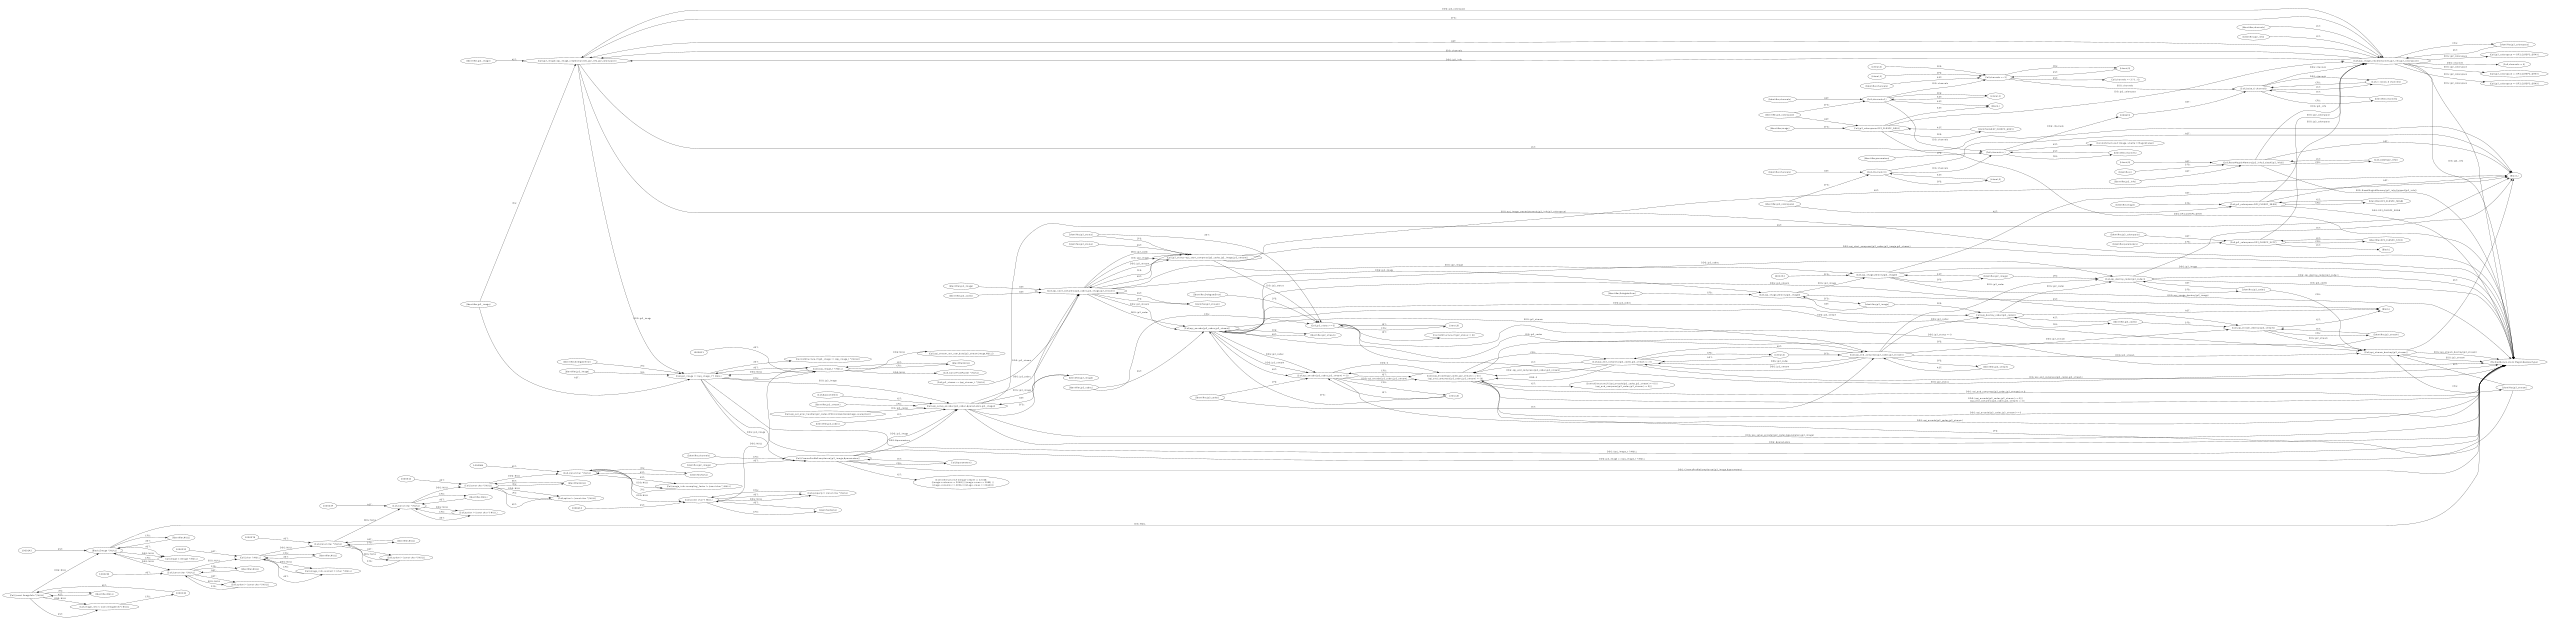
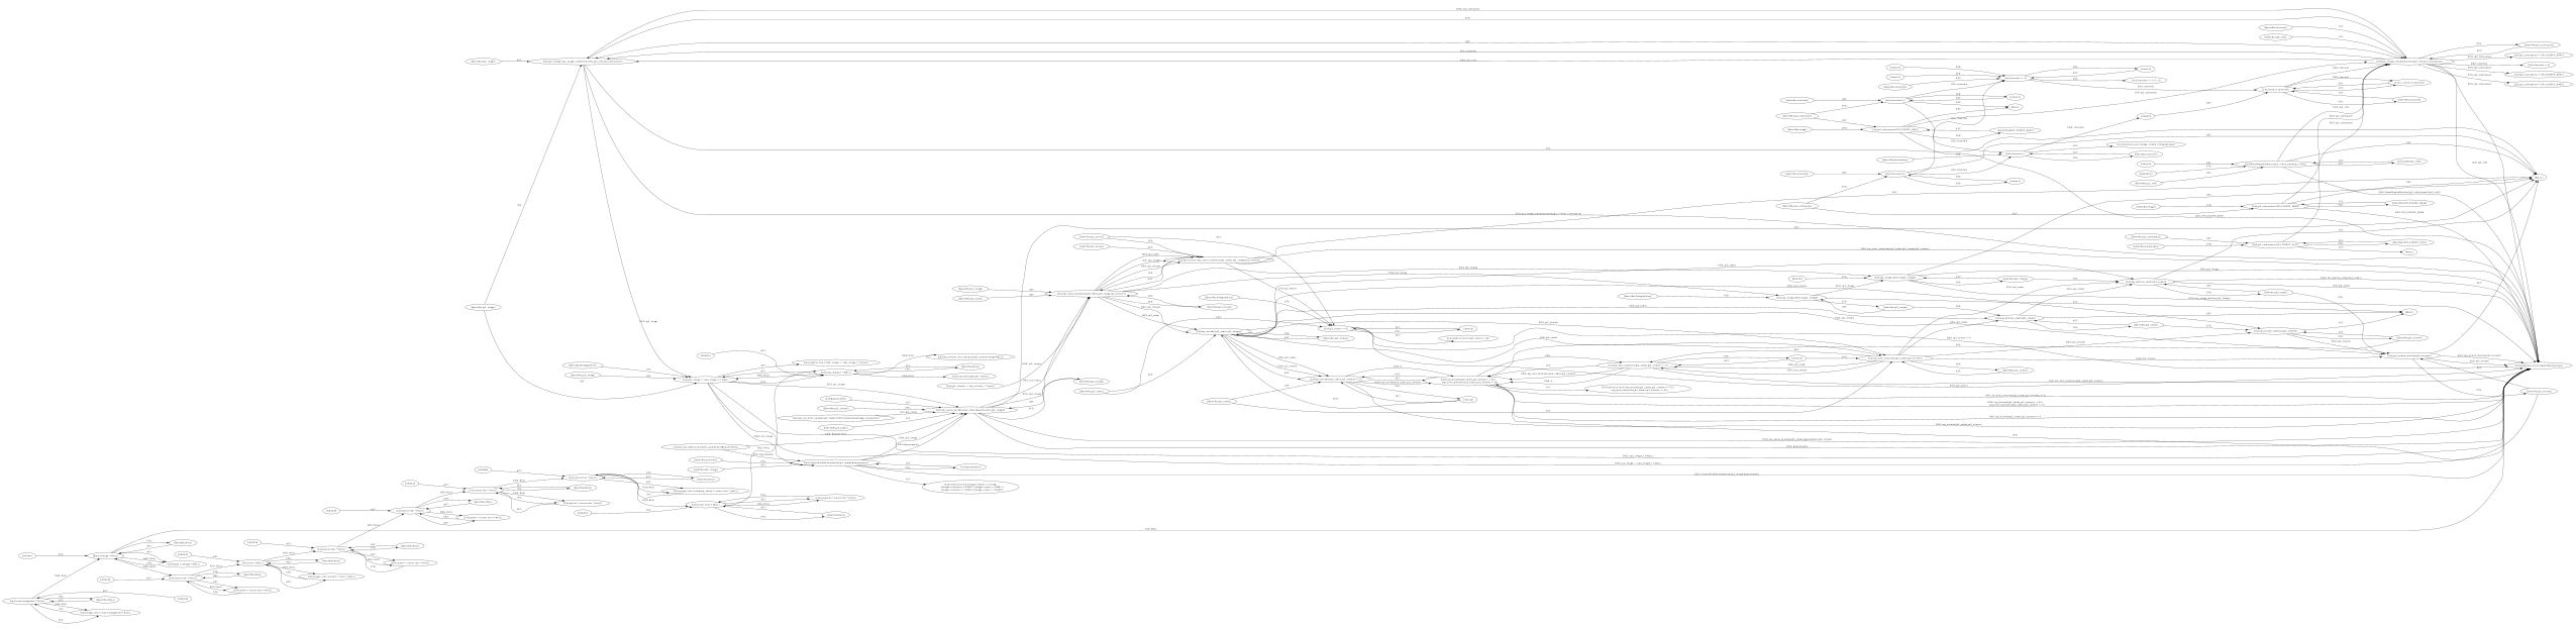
  digraph {
    fontname="IBM Plex Sans"
    rankdir=LR
    node [fontname="IBM Plex Sans"]
    edge [fontname="IBM Plex Sans"]
    n1 [label="(Call,jp2_image == (opj_image_t *) NULL)"]
    n2 [label="(Call,(opj_image_t *) NULL)"]
    n3 [label="(Call,CinemaProfileCompliance(jp2_image,&parameters))"]
    n4 [label="(Call,opj_setup_encoder(jp2_codec,&parameters,jp2_image))"]
    n5 [label="(MethodReturn,static MagickBooleanType)"]
    n6 [label="(ControlStructure,if (jp2_image == (opj_image_t *) NULL))"]
    n7 [label="(Call,opj_stream_set_user_data(jp2_stream,image,NULL))"]
    n8 [label="(Identifier,NULL)"]
    n9 [label="(Call,(const PixelPacket *) NULL)"]
    n10 [label="(ControlStructure,if ((image->depth == 12) &&\n      ((image->columns == 2048) || (image->rows == 1080) ||\n       (image->columns == 4096) || (image->rows == 2160))))"]
    n11 [label="(Call,&parameters)"]
    n12 [label="(Block,)"]
    n13 [label="(Call,opj_start_compress(jp2_codec,jp2_image,jp2_stream))"]
    n14 [label="(Identifier,jp2_image)"]
    n15 [label="(Call,jp2_image=opj_image_create(channels,jp2_info,jp2_colorspace))"]
    n16 [label="(Call,opj_image_create(channels,jp2_info,jp2_colorspace))"]
    n17 [label="(Call,jp2_colorspace == OPJ_CLRSPC_GRAY)"]
    n18 [label="(Call,jp2_colorspace == OPJ_CLRSPC_GRAY)"]
    n19 [label="(Identifier,jp2_colorspace)"]
    n20 [label="(Call,jp2_colorspace == OPJ_CLRSPC_GRAY)"]
    n21 [label="(Call,channels == 4)"]
    n22 [label="(Call,(ssize_t) channels)"]
    n23 [label="(Call,i < (ssize_t) channels)"]
    n24 [label="(Identifier,channels)"]
    n25 [label="(Call,channels == 3)"]
    n26 [label="(Call,channels == 3 ? 1 : 0)"]
    n27 [label="(Literal,3)"]
    n28 [label="(Call,channels=1)"]
    n29 [label="(Call,channels++)"]
    n30 [label="(Block,)"]
    n31 [label="(Literal,1)"]
    n32 [label="(ControlStructure,if (image->matte != MagickFalse))"]
    n33 [label="(Identifier,channels)"]
    1000692
    n35 [label="(Call,channels=3)"]
    n36 [label="(Literal,3)"]
    n37 [label="(Call,ResetMagickMemory(jp2_info,0,sizeof(jp2_info)))"]
    n38 [label="(Call,sizeof(jp2_info))"]
    n39 [label="(Call,jp2_colorspace=OPJ_CLRSPC_SRGB)"]
    n40 [label="(Identifier,OPJ_CLRSPC_SRGB)"]
    n41 [label="(Call,jp2_colorspace=OPJ_CLRSPC_SYCC)"]
    n42 [label="(Block,)"]
    n43 [label="(Identifier,OPJ_CLRSPC_SYCC)"]
    n44 [label="(Call,jp2_colorspace=OPJ_CLRSPC_GRAY)"]
    n45 [label="(Identifier,GRAY_CLRSPC_GRAY)"]
    n46 [label="(Call,(const char *) NULL)"]
    n47 [label="(Call,property != (const char *) NULL)"]
    n48 [label="(Identifier,NULL)"]
    n49 [label="(Call,(const char *) NULL)"]
    n50 [label="(Identifier,NULL)"]
    n51 [label="(Call,image_info->sampling_factor != (const char *) NULL)"]
    n52 [label="(Call,(const char *) NULL)"]
    n53 [label="(Call,option != (const char *) NULL)"]
    n54 [label="(Identifier,NULL)"]
    n55 [label="(Call,(const char *) NULL)"]
    n56 [label="(Call,option != (const char *) NULL)"]
    n57 [label="(Identifier,NULL)"]
    n58 [label="(Call,(const char *) NULL)"]
    n59 [label="(Call,option != (const char *) NULL)"]
    n60 [label="(Identifier,NULL)"]
    n61 [label="(Call,(char *) NULL)"]
    n62 [label="(Identifier,NULL)"]
    n63 [label="(Call,image_info->extract != (char *) NULL)"]
    n64 [label="(Call,(const char *) NULL)"]
    n65 [label="(Call,option != (const char *) NULL)"]
    n66 [label="(Identifier,NULL)"]
    n67 [label="(Block,(Image *) NULL)"]
    n68 [label="(Identifier,NULL)"]
    n69 [label="(Call,image != (Image *) NULL)"]
    n70 [label="(Call,(const ImageInfo *) NULL)"]
    n71 [label="(Identifier,NULL)"]
    n72 [label="(Call,image_info != (const ImageInfo *) NULL)"]
    n73 [label="(Call,jp2_status=opj_start_compress(jp2_codec,jp2_image,jp2_stream))"]
    n74 [label="(Call,opj_encode(jp2_codec,jp2_stream))"]
    n75 [label="(Call,opj_image_destroy(jp2_image))"]
    n76 [label="(Call,opj_image_destroy(jp2_image))"]
    n77 [label="(Identifier,jp2_stream)"]
    n78 [label="(Call,jp2_status == 0)"]
    n79 [label="(Call,opj_encode(jp2_codec,jp2_stream) == 0)"]
    n80 [label="(Call,opj_end_compress(jp2_codec,jp2_stream))"]
    n81 [label="(Call,opj_stream_destroy(jp2_stream))"]
    n82 [label="(Call,opj_stream_destroy(jp2_stream))"]
    n83 [label="(Call,opj_destroy_codec(jp2_codec))"]
    n84 [label="(Call,opj_destroy_codec(jp2_codec))"]
    n85 [label="(Identifier,jp2_stream)"]
    n86 [label="(Block,)"]
    n87 [label="(Identifier,jp2_image)"]
    n88 [label="(Identifier,jp2_image)"]
    n89 [label="(ControlStructure,if (jp2_status == 0))"]
    n90 [label="(Literal,0)"]
    n91 [label="(Call,(opj_encode(jp2_codec,jp2_stream) == 0) ||\n      (opj_end_compress(jp2_codec,jp2_stream) == 0))"]
    n92 [label="(Literal,0)"]
    n93 [label="(Call,opj_end_compress(jp2_codec,jp2_stream) == 0)"]
    n94 [label="(Identifier,jp2_stream)"]
    n95 [label="(Identifier,jp2_stream)"]
    n96 [label="(Identifier,jp2_stream)"]
    n97 [label="(Identifier,jp2_codec)"]
    n98 [label="(Identifier,jp2_codec)"]
    n99 [label="(ControlStructure,if ((opj_encode(jp2_codec,jp2_stream) == 0) ||\n      (opj_end_compress(jp2_codec,jp2_stream) == 0)))"]
    n100 [label="(Literal,0)"]
    n101 [label="(Literal,0)"]
    n102 [label="(Identifier,jp2_codec)"]
    n103 [label="(Call,jp2_stream == (opj_stream_t *) NULL)"]
    n104 [label="(Identifier,jp2_colorspace)"]
    n105 [label="(Call,&parameters)"]
    n106 [label="(Identifier,jp2_stream)"]
    n107 [label="(Identifier,channels)"]
    n108 [label="(Identifier,DelegateError)"]
    n109 [label="(Identifier,jp2_image)"]
    n110 [label="(Identifier,jp2_codec)"]
    n111 [label="(Identifier,image)"]
    n112 [label="(Identifier,jp2_colorspace)"]
    n113 [label="(Identifier,jp2_image)"]
    n114 [label="(Identifier,DelegateError)"]
    n115 [label="(Literal,1)"]
    n116 [label="(Call,opj_set_error_handler(jp2_codec,JP2ErrorHandler,&image->exception))"]
    n117 [label="(Identifier,jp2_colorspace)"]
+   n118 [label="(Call,opj_set_default_encoder_parameters(&parameters))"]
    n119 [label="(Identifier,jp2_image)"]
    n120 [label="(Identifier,jp2_codec)"]
    n121 [label="(Identifier,jp2_image)"]
    n122 [label="(Identifier,image)"]
    n123 [label="(Identifier,channels)"]
    n124 [label="(Identifier,jp2_image)"]
    n125 [label="(Identifier,jp2_status)"]
    n126 [label="(Identifier,channels)"]
    n127 [label="(Identifier,channels)"]
    n128 [label="(Identifier,jp2_status)"]
    n129 [label="(Identifier,jp2_codec)"]
    n130 [label="(Identifier,channels)"]
    n131 [label="(Identifier,jp2_info)"]
    n132 [label="(Identifier,jp2_info)"]
    n133 [label="(Identifier,parameters)"]
    n134 [label="(Identifier,DelegateError)"]
    n135 [label="(Identifier,parameters)"]
    n136 [label="(Identifier,i)"]
    n137 [label="(Literal,0)"]
    1000811
    1000610
    1000584
    1000516
    1000449
    1000378
    1000292
    1000232
    1000142
    1000130
    1001294
    n1 -> n2 [label="CFG: "]
    n1 -> n3 [label="DDG: jp2_image"]
    n1 -> n4 [label="DDG: jp2_image"]
    n1 -> n5 [label="DDG: (opj_image_t *) NULL"]
    n1 -> n5 [label="DDG: jp2_image == (opj_image_t *) NULL"]
    n1 -> n6 [label="AST: "]
    n2 -> n1 [label="AST: "]
    n2 -> n1 [label="DDG: NULL"]
    n2 -> n7 [label="DDG: NULL"]
    n2 -> n8 [label="CFG: "]
    n2 -> n9 [label="DDG: NULL"]
    n3 -> n4 [label="DDG: &parameters"]
    n3 -> n4 [label="DDG: jp2_image"]
    n3 -> n5 [label="DDG: CinemaProfileCompliance(jp2_image,&parameters)"]
    n3 -> n10 [label="AST: "]
    n3 -> n11 [label="CFG: "]
    n4 -> n5 [label="DDG: &parameters"]
    n4 -> n5 [label="DDG: opj_setup_encoder(jp2_codec,&parameters,jp2_image)"]
    n4 -> n12 [label="AST: "]
    n4 -> n13 [label="DDG: jp2_codec"]
    n4 -> n13 [label="DDG: jp2_image"]
    n4 -> n14 [label="CFG: "]
    n8 -> n2 [label="AST: "]
    n11 -> n3 [label="AST: "]
    n13 -> n73 [label="AST: "]
    n13 -> n73 [label="DDG: jp2_codec"]
    n13 -> n73 [label="DDG: jp2_image"]
    n13 -> n73 [label="DDG: jp2_stream"]
    n13 -> n74 [label="DDG: jp2_codec"]
    n13 -> n74 [label="DDG: jp2_stream"]
    n13 -> n75 [label="DDG: jp2_image"]
    n13 -> n76 [label="DDG: jp2_image"]
    n13 -> n77 [label="CFG: "]
    n14 -> n4 [label="AST: "]
    n15 -> n1 [label="DDG: jp2_image"]
    n15 -> n5 [label="DDG: opj_image_create(channels,jp2_info,jp2_colorspace)"]
    n15 -> n12 [label="AST: "]
    n15 -> n16 [label="CFG: "]
    n16 -> n5 [label="DDG: jp2_info"]
    n16 -> n5 [label="DDG: jp2_colorspace"]
    n16 -> n15 [label="AST: "]
    n16 -> n15 [label="DDG: channels"]
    n16 -> n15 [label="DDG: jp2_info"]
    n16 -> n15 [label="DDG: jp2_colorspace"]
    n16 -> n17 [label="DDG: jp2_colorspace"]
    n16 -> n18 [label="DDG: jp2_colorspace"]
    n16 -> n19 [label="CFG: "]
    n16 -> n20 [label="DDG: jp2_colorspace"]
    n16 -> n21 [label="DDG: channels"]
    n19 -> n16 [label="AST: "]
    n22 -> n16 [label="DDG: channels"]
    n22 -> n23 [label="AST: "]
    n22 -> n23 [label="DDG: channels"]
    n22 -> n24 [label="CFG: "]
    n23 -> n22 [label="CFG: "]
    n24 -> n22 [label="AST: "]
    n25 -> n22 [label="DDG: channels"]
    n25 -> n26 [label="AST: "]
    n25 -> n27 [label="CFG: "]
    n27 -> n25 [label="AST: "]
    n28 -> n25 [label="DDG: channels"]
    n28 -> n29 [label="DDG: channels"]
    n28 -> n30 [label="AST: "]
    n28 -> n31 [label="CFG: "]
    n29 -> n32 [label="AST: "]
    n29 -> n33 [label="CFG: "]
    n29 -> 1000692 [label="DDG: channels"]
    n31 -> n28 [label="AST: "]
    n33 -> n29 [label="AST: "]
    1000692 -> n22 [label="AST: "]
    n35 -> n12 [label="AST: "]
+   n35 -> n25 [label="DDG: channels"]
    n35 -> n29 [label="DDG: channels"]
    n35 -> n36 [label="CFG: "]
    n36 -> n35 [label="AST: "]
    n37 -> n5 [label="DDG: ResetMagickMemory(jp2_info,0,sizeof(jp2_info))"]
    n37 -> n12 [label="AST: "]
    n37 -> n16 [label="DDG: jp2_info"]
    n37 -> n38 [label="CFG: "]
    n38 -> n37 [label="AST: "]
    n39 -> n5 [label="DDG: OPJ_CLRSPC_SRGB"]
    n39 -> n12 [label="AST: "]
    n39 -> n16 [label="DDG: jp2_colorspace"]
    n39 -> n40 [label="CFG: "]
    n40 -> n39 [label="AST: "]
    n41 -> n16 [label="DDG: jp2_colorspace"]
    n41 -> n42 [label="AST: "]
    n41 -> n43 [label="CFG: "]
    n43 -> n41 [label="AST: "]
    n44 -> n5 [label="DDG: OPJ_CLRSPC_GRAY"]
    n44 -> n16 [label="DDG: jp2_colorspace"]
    n44 -> n30 [label="AST: "]
    n44 -> n45 [label="CFG: "]
    n45 -> n44 [label="AST: "]
    n46 -> n2 [label="DDG: NULL"]
    n46 -> n47 [label="AST: "]
    n46 -> n47 [label="DDG: NULL"]
    n46 -> n48 [label="CFG: "]
    n47 -> n46 [label="CFG: "]
    n48 -> n46 [label="AST: "]
    n49 -> n46 [label="DDG: NULL"]
    n49 -> n50 [label="CFG: "]
    n49 -> n51 [label="AST: "]
    n49 -> n51 [label="DDG: NULL"]
    n50 -> n49 [label="AST: "]
    n51 -> n49 [label="CFG: "]
    n52 -> n49 [label="DDG: NULL"]
    n52 -> n53 [label="AST: "]
    n52 -> n53 [label="DDG: NULL"]
    n52 -> n54 [label="CFG: "]
    n53 -> n52 [label="CFG: "]
    n54 -> n52 [label="AST: "]
    n55 -> n52 [label="DDG: NULL"]
    n55 -> n56 [label="AST: "]
    n55 -> n56 [label="DDG: NULL"]
    n55 -> n57 [label="CFG: "]
    n56 -> n55 [label="CFG: "]
    n57 -> n55 [label="AST: "]
    n58 -> n55 [label="DDG: NULL"]
    n58 -> n59 [label="AST: "]
    n58 -> n59 [label="DDG: NULL"]
    n58 -> n60 [label="CFG: "]
    n59 -> n58 [label="CFG: "]
    n60 -> n58 [label="AST: "]
    n61 -> n58 [label="DDG: NULL"]
    n61 -> n62 [label="CFG: "]
    n61 -> n63 [label="AST: "]
    n61 -> n63 [label="DDG: NULL"]
    n62 -> n61 [label="AST: "]
    n63 -> n61 [label="CFG: "]
    n64 -> n61 [label="DDG: NULL"]
    n64 -> n65 [label="AST: "]
    n64 -> n65 [label="DDG: NULL"]
    n64 -> n66 [label="CFG: "]
    n65 -> n64 [label="CFG: "]
    n66 -> n64 [label="AST: "]
    n67 -> n5 [label="DDG: NULL"]
    n67 -> n64 [label="DDG: NULL"]
    n67 -> n68 [label="CFG: "]
    n67 -> n69 [label="AST: "]
    n67 -> n69 [label="DDG: NULL"]
    n68 -> n67 [label="AST: "]
    n69 -> n67 [label="CFG: "]
    n70 -> n67 [label="DDG: NULL"]
    n70 -> n71 [label="CFG: "]
    n70 -> n72 [label="AST: "]
    n70 -> n72 [label="DDG: NULL"]
    n71 -> n70 [label="AST: "]
-   n72 -> 1000130 [label="CFG: "]
+   n72 -> n70 [label="CFG: "]
    n73 -> n5 [label="DDG: opj_start_compress(jp2_codec,jp2_image,jp2_stream)"]
    n73 -> n12 [label="AST: "]
    n73 -> n13 [label="CFG: "]
    n73 -> n78 [label="DDG: jp2_status"]
    n74 -> n79 [label="AST: "]
    n74 -> n79 [label="DDG: jp2_codec"]
    n74 -> n79 [label="DDG: jp2_stream"]
    n74 -> n80 [label="DDG: jp2_codec"]
    n74 -> n80 [label="DDG: jp2_stream"]
    n74 -> n81 [label="DDG: jp2_stream"]
    n74 -> n82 [label="DDG: jp2_stream"]
    n74 -> n83 [label="DDG: jp2_codec"]
    n74 -> n84 [label="DDG: jp2_codec"]
    n74 -> n85 [label="CFG: "]
    n75 -> n76 [label="DDG: jp2_image"]
    n75 -> n86 [label="AST: "]
    n75 -> n87 [label="CFG: "]
    n76 -> n5 [label="DDG: jp2_image"]
    n76 -> n5 [label="DDG: opj_image_destroy(jp2_image)"]
    n76 -> n12 [label="AST: "]
    n76 -> n88 [label="CFG: "]
    n77 -> n13 [label="AST: "]
    n78 -> n5 [label="DDG: jp2_status"]
    n78 -> n5 [label="DDG: jp2_status == 0"]
    n78 -> n89 [label="AST: "]
    n78 -> n90 [label="CFG: "]
    n79 -> n5 [label="DDG: opj_encode(jp2_codec,jp2_stream)"]
    n79 -> n91 [label="AST: "]
    n79 -> n91 [label="DDG: opj_encode(jp2_codec,jp2_stream)"]
    n79 -> n91 [label="DDG: 0"]
    n79 -> n92 [label="CFG: "]
    n80 -> n81 [label="DDG: jp2_stream"]
    n80 -> n82 [label="DDG: jp2_stream"]
    n80 -> n83 [label="DDG: jp2_codec"]
    n80 -> n84 [label="DDG: jp2_codec"]
    n80 -> n93 [label="AST: "]
    n80 -> n93 [label="DDG: jp2_codec"]
    n80 -> n93 [label="DDG: jp2_stream"]
    n80 -> n94 [label="CFG: "]
    n81 -> n82 [label="DDG: jp2_stream"]
    n81 -> n86 [label="AST: "]
    n81 -> n95 [label="CFG: "]
    n82 -> n5 [label="DDG: jp2_stream"]
    n82 -> n5 [label="DDG: opj_stream_destroy(jp2_stream)"]
    n82 -> n12 [label="AST: "]
    n82 -> n96 [label="CFG: "]
    n83 -> n84 [label="DDG: jp2_codec"]
    n83 -> n86 [label="AST: "]
    n83 -> n97 [label="CFG: "]
    n84 -> n5 [label="DDG: jp2_codec"]
    n84 -> n5 [label="DDG: opj_destroy_codec(jp2_codec)"]
    n84 -> n12 [label="AST: "]
    n84 -> n98 [label="CFG: "]
    n85 -> n74 [label="AST: "]
    n87 -> n75 [label="AST: "]
    n87 -> n83 [label="CFG: "]
    n88 -> n76 [label="AST: "]
    n88 -> n84 [label="CFG: "]
    n90 -> n78 [label="AST: "]
    n91 -> n5 [label="DDG: (opj_encode(jp2_codec,jp2_stream) == 0) ||\n      (opj_end_compress(jp2_codec,jp2_stream) == 0)"]
    n91 -> n5 [label="DDG: opj_encode(jp2_codec,jp2_stream) == 0"]
    n91 -> n5 [label="DDG: opj_end_compress(jp2_codec,jp2_stream) == 0"]
    n91 -> n79 [label="CFG: "]
    n91 -> n93 [label="CFG: "]
    n91 -> n99 [label="AST: "]
    n92 -> n74 [label="CFG: "]
    n92 -> n79 [label="AST: "]
    n93 -> n5 [label="DDG: opj_end_compress(jp2_codec,jp2_stream)"]
    n93 -> n91 [label="AST: "]
    n93 -> n91 [label="DDG: opj_end_compress(jp2_codec,jp2_stream)"]
    n93 -> n91 [label="DDG: 0"]
    n93 -> n100 [label="CFG: "]
    n94 -> n80 [label="AST: "]
    n95 -> n81 [label="AST: "]
    n95 -> n91 [label="CFG: "]
    n96 -> n82 [label="AST: "]
    n96 -> n91 [label="CFG: "]
    n97 -> n81 [label="CFG: "]
    n97 -> n83 [label="AST: "]
    n98 -> n82 [label="CFG: "]
    n98 -> n84 [label="AST: "]
    n100 -> n80 [label="CFG: "]
    n100 -> n93 [label="AST: "]
    n101 -> n37 [label="AST: "]
    n102 -> n13 [label="AST: "]
    n103 -> n13 [label="DDG: jp2_stream"]
    n104 -> n41 [label="AST: "]
    n105 -> n4 [label="AST: "]
    n106 -> n4 [label="CFG: "]
    n107 -> n3 [label="CFG: "]
    n108 -> n75 [label="CFG: "]
    n109 -> n3 [label="AST: "]
    n110 -> n74 [label="AST: "]
    n110 -> n78 [label="CFG: "]
    n111 -> n44 [label="CFG: "]
    n112 -> n35 [label="CFG: "]
    n112 -> n39 [label="AST: "]
    n113 -> n1 [label="AST: "]
    n113 -> n15 [label="CFG: "]
    n114 -> n1 [label="CFG: "]
    n115 -> n25 [label="CFG: "]
    n116 -> n4 [label="DDG: jp2_codec"]
    n117 -> n28 [label="CFG: "]
    n117 -> n44 [label="AST: "]
+   n118 -> n3 [label="DDG: &parameters"]
+   n118 -> n4 [label="DDG: &parameters"]
    n119 -> n15 [label="AST: "]
    n120 -> n4 [label="AST: "]
    n121 -> n13 [label="AST: "]
    n122 -> n39 [label="CFG: "]
    n123 -> n16 [label="AST: "]
    n124 -> n1 [label="CFG: "]
    n125 -> n73 [label="AST: "]
    n126 -> n35 [label="AST: "]
    n127 -> n25 [label="AST: "]
    n128 -> n73 [label="CFG: "]
    n128 -> n78 [label="AST: "]
    n129 -> n79 [label="CFG: "]
    n129 -> n80 [label="AST: "]
    n130 -> n28 [label="AST: "]
    n131 -> n16 [label="AST: "]
    n132 -> n37 [label="AST: "]
    n133 -> n29 [label="CFG: "]
    n134 -> n78 [label="CFG: "]
    n135 -> n41 [label="CFG: "]
    n136 -> n37 [label="CFG: "]
    n137 -> n25 [label="CFG: "]
    1000811 -> n2 [label="AST: "]
    1000610 -> n46 [label="AST: "]
    1000584 -> n49 [label="AST: "]
    1000516 -> n52 [label="AST: "]
    1000449 -> n55 [label="AST: "]
    1000378 -> n58 [label="AST: "]
    1000292 -> n61 [label="AST: "]
    1000232 -> n64 [label="AST: "]
    1000142 -> n67 [label="AST: "]
    1000130 -> n70 [label="AST: "]
    1001294 -> n76 [label="CFG: "]
  }
